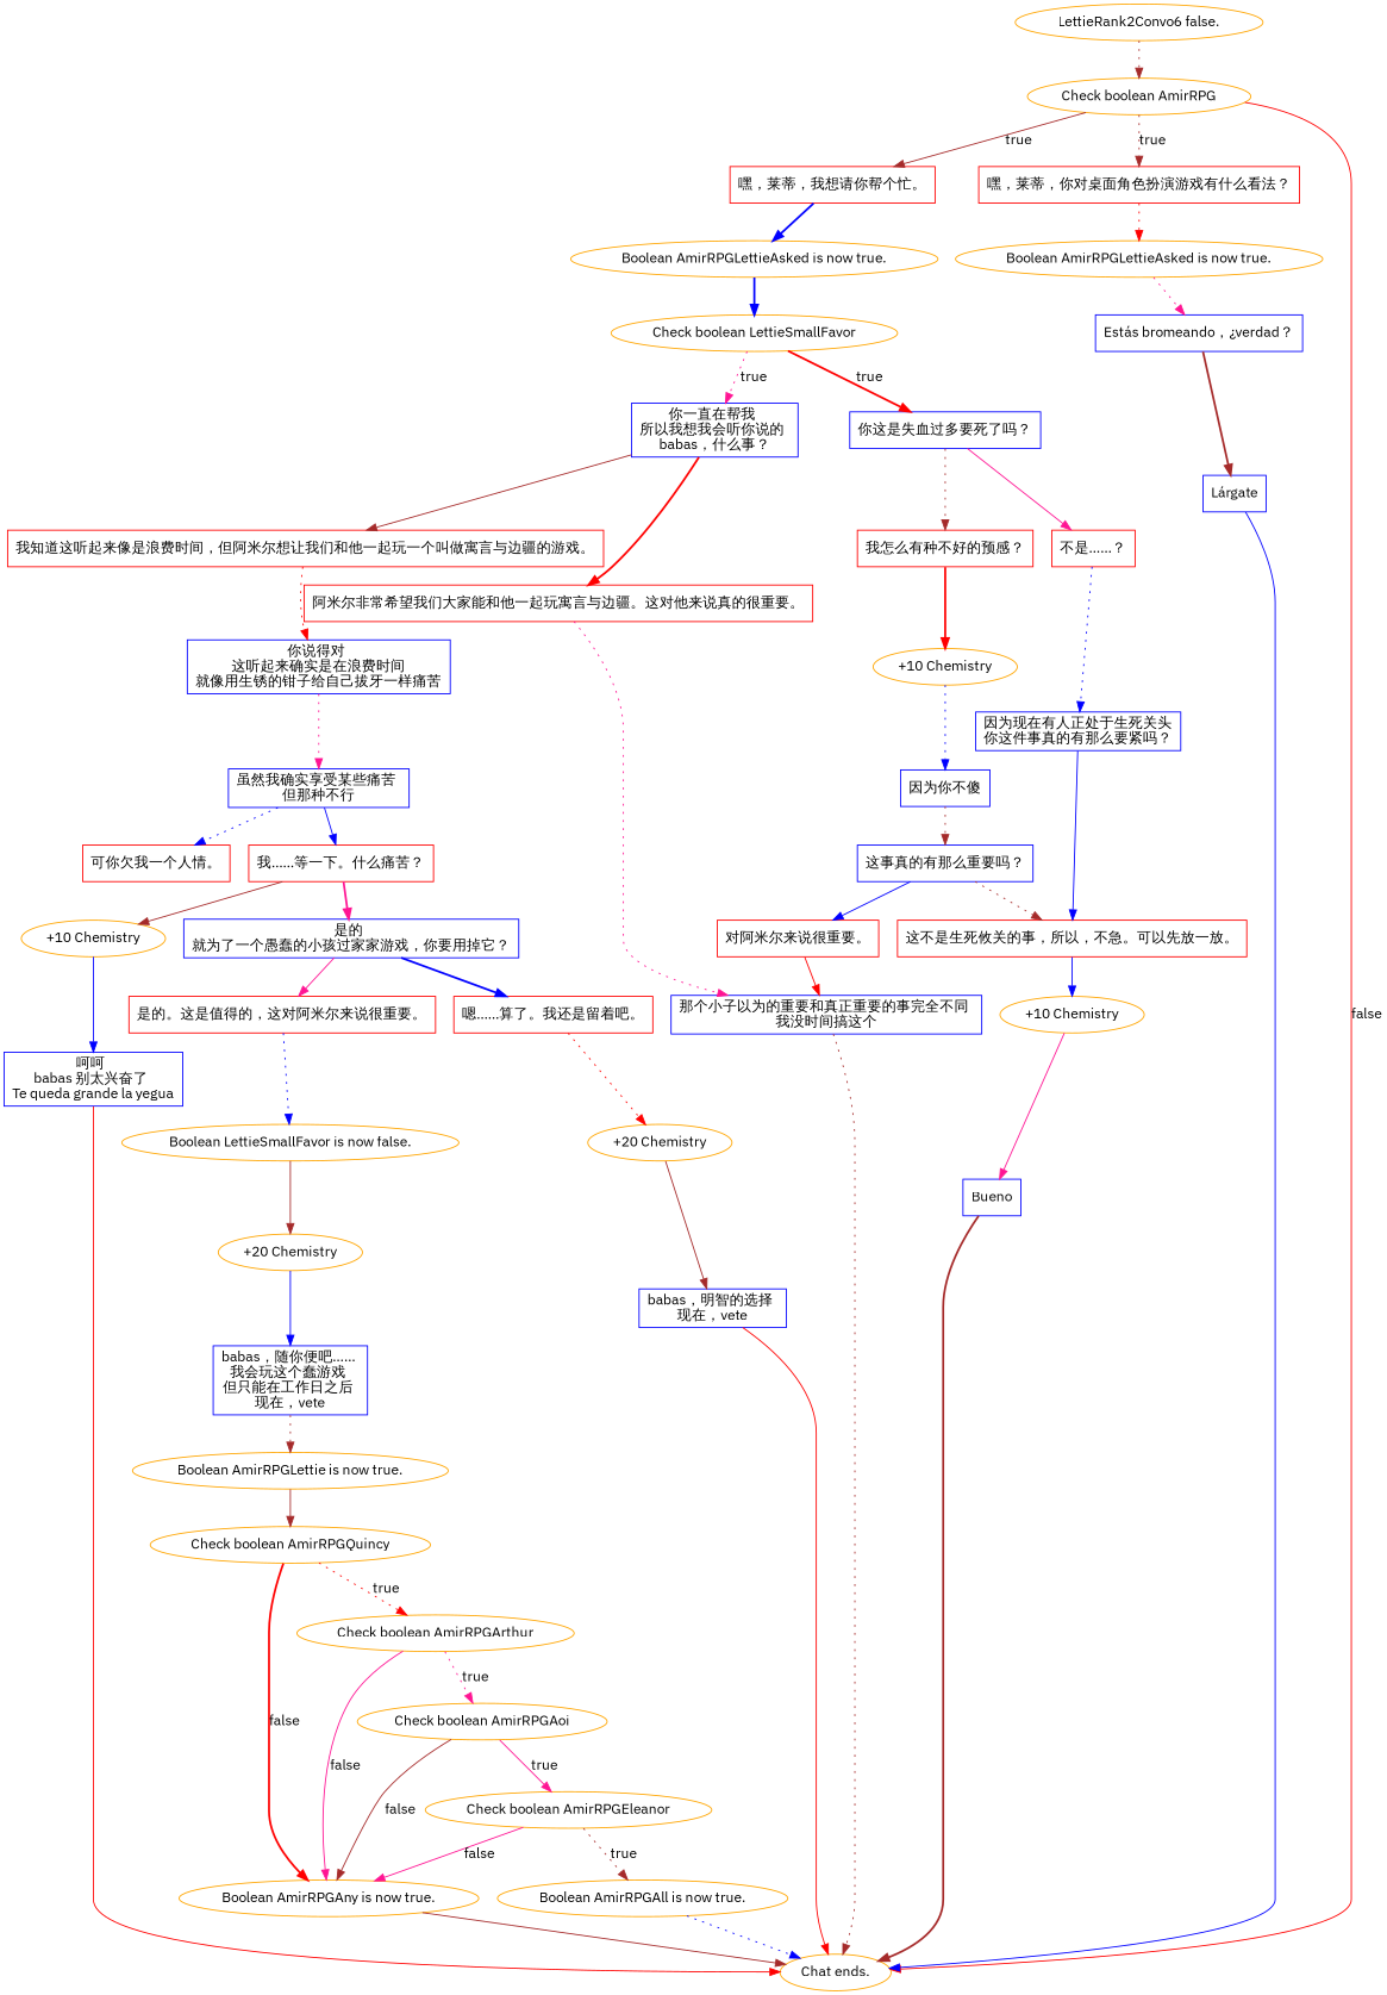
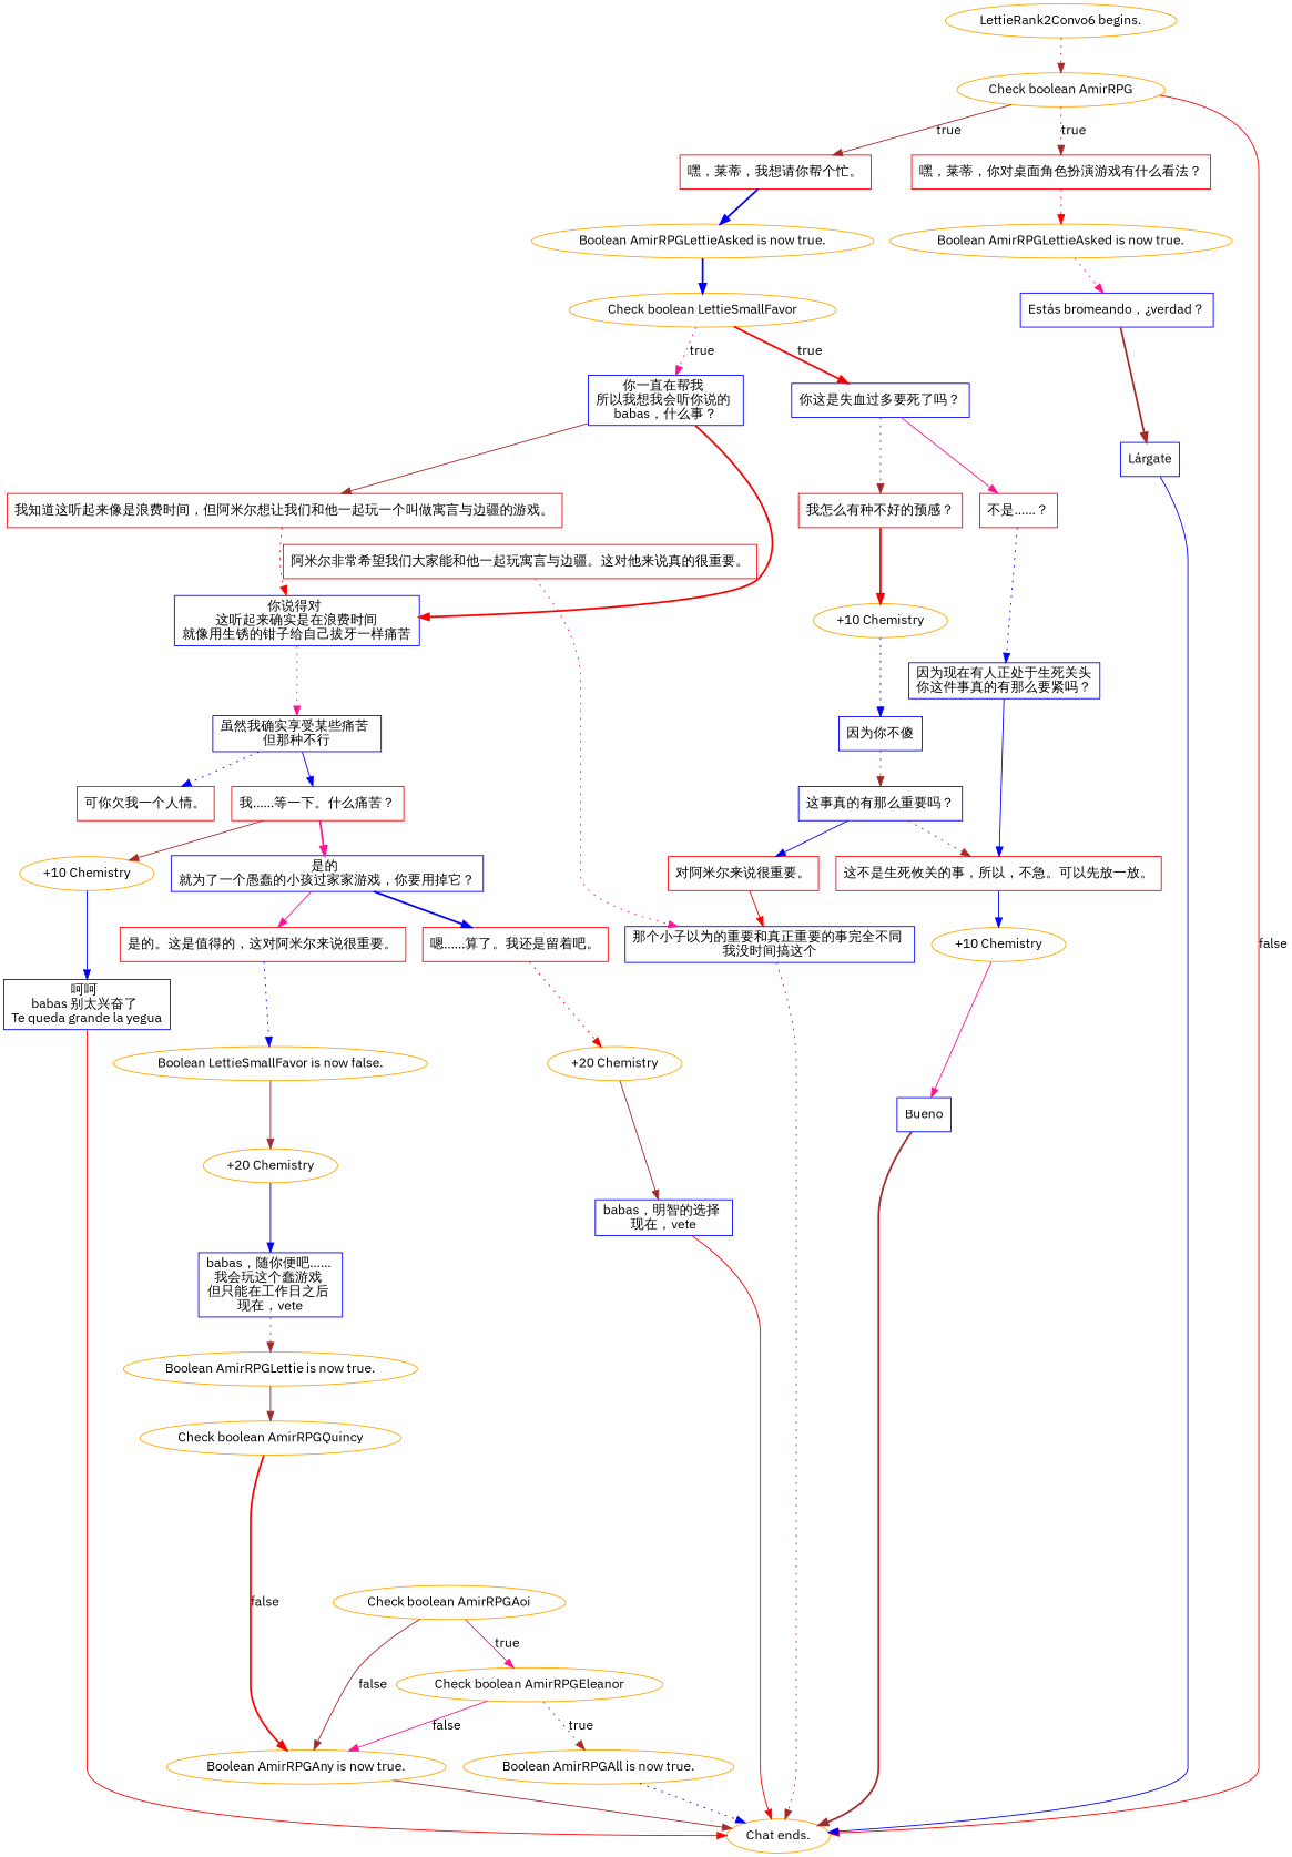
  digraph {
    fontname="IBM Plex Sans"
    node [color=orange fontname="IBM Plex Sans" shape=box]
    edge [color=brown fontname="IBM Plex Sans" style=solid]
-   "LettieRank2Convo6 begins." [label="LettieRank2Convo6 false." shape=""]
+   "LettieRank2Convo6 begins." [shape=""]
    n2 [label="Check boolean AmirRPG" shape=""]
    n3 [color=red label="嘿，莱蒂，我想请你帮个忙。"]
    n4 [color=red label="嘿，莱蒂，你对桌面角色扮演游戏有什么看法？"]
    "Chat ends." [shape=""]
    n6 [label="Boolean AmirRPGLettieAsked is now true." shape=""]
    n7 [label="Boolean AmirRPGLettieAsked is now true." shape=""]
    n8 [label="Check boolean LettieSmallFavor" shape=""]
    n9 [color=blue label="Estás bromeando，¿verdad？"]
    n10 [color=blue label="你一直在帮我 \n所以我想我会听你说的 \nbabas，什么事？"]
    n11 [color=blue label="你这是失血过多要死了吗？"]
    n12 [color=blue label="Lárgate"]
    n13 [color=red label="我知道这听起来像是浪费时间，但阿米尔想让我们和他一起玩一个叫做寓言与边疆的游戏。"]
    n14 [color=red label="阿米尔非常希望我们大家能和他一起玩寓言与边疆。这对他来说真的很重要。"]
    n15 [color=red label="我怎么有种不好的预感？"]
    n16 [color=red label="不是……？"]
    n17 [color=blue label="你说得对 \n这听起来确实是在浪费时间\n就像用生锈的钳子给自己拔牙一样痛苦"]
    n18 [color=blue label="那个小子以为的重要和真正重要的事完全不同 \n我没时间搞这个"]
    n19 [label="+10 Chemistry" shape=""]
    n20 [color=blue label="因为现在有人正处于生死关头\n你这件事真的有那么要紧吗？"]
    n21 [color=blue label="虽然我确实享受某些痛苦 \n但那种不行"]
    n22 [color=blue label="因为你不傻"]
    n23 [color=red label="这不是生死攸关的事，所以，不急。可以先放一放。"]
    n24 [color=red label="可你欠我一个人情。"]
    n25 [color=red label="我……等一下。什么痛苦？"]
    n26 [color=blue label="这事真的有那么重要吗？"]
    n27 [label="+10 Chemistry" shape=""]
    n28 [color=blue label="是的 \n就为了一个愚蠢的小孩过家家游戏，你要用掉它？"]
    n29 [label="+10 Chemistry" shape=""]
    n30 [color=red label="对阿米尔来说很重要。"]
    n31 [color=blue label=Bueno]
    n32 [color=red label="是的。这是值得的，这对阿米尔来说很重要。"]
    n33 [color=red label="嗯……算了。我还是留着吧。"]
    n34 [color=blue label="呵呵 \nbabas 别太兴奋了 \nTe queda grande la yegua"]
    n35 [label="Boolean LettieSmallFavor is now false." shape=""]
    n36 [label="+20 Chemistry" shape=""]
    n37 [label="+20 Chemistry" shape=""]
    n38 [color=blue label="babas，明智的选择 \n现在，vete"]
    n39 [color=blue label="babas，随你便吧…… \n我会玩这个蠢游戏 \n但只能在工作日之后 \n现在，vete"]
    n40 [label="Boolean AmirRPGLettie is now true." shape=""]
    n41 [label="Check boolean AmirRPGQuincy" shape=""]
-   n42 [label="Check boolean AmirRPGArthur" shape=""]
    n43 [label="Boolean AmirRPGAny is now true." shape=""]
    n44 [label="Check boolean AmirRPGAoi" shape=""]
    n45 [label="Check boolean AmirRPGEleanor" shape=""]
    n46 [label="Boolean AmirRPGAll is now true." shape=""]
    "LettieRank2Convo6 begins." -> n2 [style=dotted]
    n2 -> n3 [label=true]
    n2 -> n4 [label=true style=dotted]
    n2 -> "Chat ends." [color=red label=false]
    n3 -> n6 [color=blue style=bold]
    n4 -> n7 [color=red style=dotted]
    n6 -> n8 [color=blue style=bold]
    n7 -> n9 [color=deeppink style=dotted]
    n8 -> n10 [color=deeppink label=true style=dotted]
    n8 -> n11 [color=red label=true style=bold]
    n9 -> n12 [style=bold]
    n10 -> n13
-   n10 -> n14 [color=red style=bold]
+   n10 -> n17 [color=red style=bold]
    n11 -> n15 [style=dotted]
    n11 -> n16 [color=deeppink]
    n12 -> "Chat ends." [color=blue]
    n13 -> n17 [color=red style=dotted]
    n14 -> n18 [color=deeppink style=dotted]
    n15 -> n19 [color=red style=bold]
    n16 -> n20 [color=blue style=dotted]
    n17 -> n21 [color=deeppink style=dotted]
    n18 -> "Chat ends." [style=dotted]
    n19 -> n22 [color=blue style=dotted]
    n20 -> n23 [color=blue]
    n21 -> n24 [color=blue style=dotted]
    n21 -> n25 [color=blue]
    n22 -> n26 [style=dotted]
    n23 -> n27 [color=blue]
    n25 -> n28 [color=deeppink style=bold]
    n25 -> n29
    n26 -> n23 [style=dotted]
    n26 -> n30 [color=blue]
    n27 -> n31 [color=deeppink]
    n28 -> n32 [color=deeppink]
    n28 -> n33 [color=blue style=bold]
    n29 -> n34 [color=blue]
    n30 -> n18 [color=red]
    n31 -> "Chat ends." [style=bold]
    n32 -> n35 [color=blue style=dotted]
    n33 -> n36 [color=red style=dotted]
    n34 -> "Chat ends." [color=red]
    n35 -> n37
    n36 -> n38
    n37 -> n39 [color=blue]
    n38 -> "Chat ends." [color=red]
    n39 -> n40 [style=dotted]
    n40 -> n41
-   n41 -> n42 [color=red label=true style=dotted]
    n41 -> n43 [color=red label=false style=bold]
-   n42 -> n43 [color=deeppink label=false]
-   n42 -> n44 [color=deeppink label=true style=dotted]
    n43 -> "Chat ends."
    n44 -> n43 [label=false]
    n44 -> n45 [color=deeppink label=true]
    n45 -> n43 [color=deeppink label=false]
    n45 -> n46 [label=true style=dotted]
    n46 -> "Chat ends." [color=blue style=dotted]
  }
